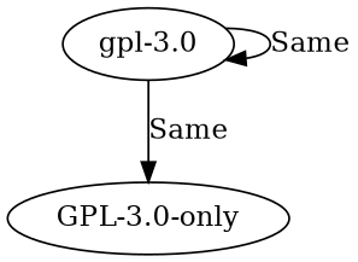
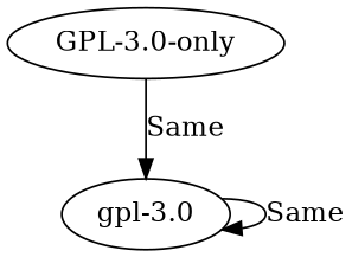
  digraph {
    n1 [label="gpl-3.0"]
    n2 [label="GPL-3.0-only"]
    n1 -> n1 [label=Same]
-   n1 -> n2 [label=Same]
+   n2 -> n1 [label=Same]
  }
